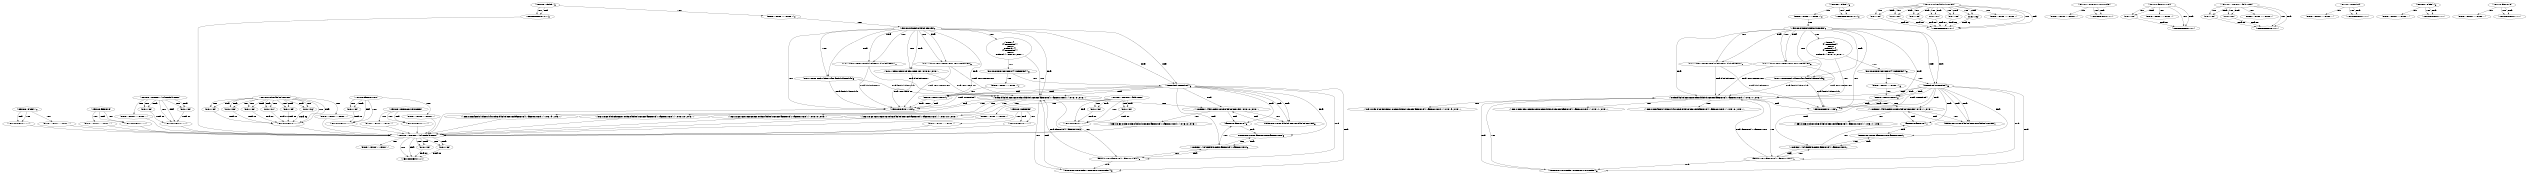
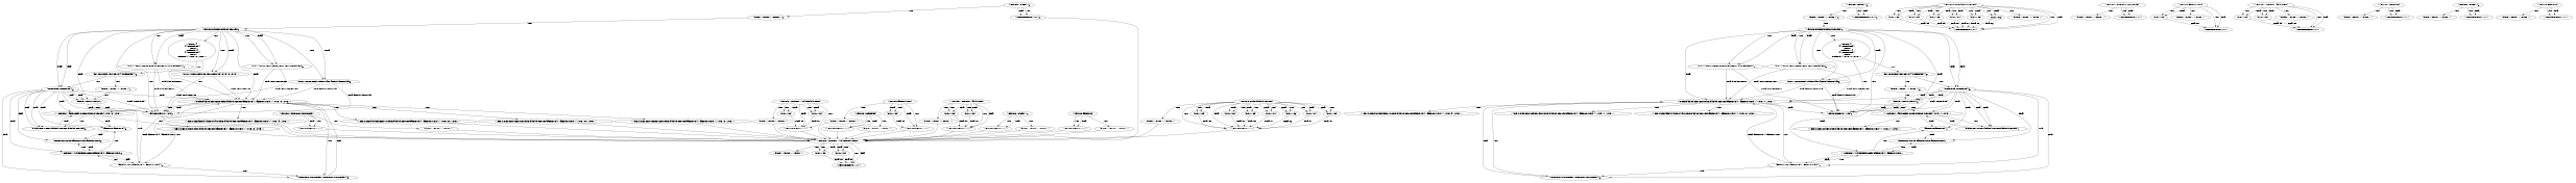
  digraph {
    fontname="DejaVu Sans"
    node [fontname="DejaVu Sans"]
    edge [fontname="DejaVu Sans"]
    n1 [label=<(METHOD,&lt;operator&gt;.indirectFieldAccess)>]
    n2 [label=<(PARAM,p1)>]
    n3 [label=<(PARAM,p2)>]
    n4 [label=<(BLOCK,&lt;empty&gt;,&lt;empty&gt;)>]
    n5 [label=<(METHOD_RETURN,ANY)>]
    n6 [label=<(METHOD,&lt;global&gt;)<SUB>1</SUB>>]
    n7 [label=<(BLOCK,&lt;empty&gt;,&lt;empty&gt;)<SUB>1</SUB>>]
    n8 [label=<(METHOD_RETURN,ANY)<SUB>1</SUB>>]
    n9 [label=<(METHOD,DispatchDidBlockRequest)<SUB>1</SUB>>]
    n10 [label=<(PARAM,const ResourceRequest&amp; resource_request)<SUB>2</SUB>>]
    n11 [label=<(PARAM,const FetchInitiatorInfo&amp; fetch_initiator_info)<SUB>3</SUB>>]
    n12 [label=<(PARAM,ResourceRequestBlockedReason blocked_reason)<SUB>4</SUB>>]
    n13 [label="<(BLOCK,{\n   if (IsDetached())\n     return;\n   probe::d...,{\n   if (IsDetached())\n     return;\n   probe::d...)<SUB>4</SUB>>"]
    n14 [label=<(IsDetached,IsDetached())<SUB>5</SUB>>]
    n15 [label=<(RETURN,return;,return;)<SUB>6</SUB>>]
    n16 [label="<(probe.didBlockRequest,probe::didBlockRequest(GetFrame()-&gt;GetDocument(...)<SUB>7</SUB>>"]
    n17 [label=<(METHOD_RETURN,void)<SUB>1</SUB>>]
    n18 [label=<(CONTROL_STRUCTURE,IF,if (IsDetached()))<SUB>5</SUB>>]
    n19 [label=<(BLOCK,&lt;empty&gt;,&lt;empty&gt;)<SUB>6</SUB>>]
    n20 [label="<(&lt;operator&gt;.fieldAccess,probe::didBlockRequest)<SUB>7</SUB>>"]
    n21 [label=<(FIELD_IDENTIFIER,didBlockRequest,didBlockRequest)<SUB>7</SUB>>]
    n22 [label=<(GetDocument,GetFrame()-&gt;GetDocument())<SUB>7</SUB>>]
    n23 [label=<(&lt;operator&gt;.indirectFieldAccess,GetFrame()-&gt;GetDocument)<SUB>7</SUB>>]
    n24 [label=<(GetFrame,GetFrame())<SUB>7</SUB>>]
    n25 [label=<(FIELD_IDENTIFIER,GetDocument,GetDocument)<SUB>7</SUB>>]
    n26 [label=<(MasterDocumentLoader,MasterDocumentLoader())<SUB>8</SUB>>]
    n27 [label="<(IDENTIFIER,resource_request,probe::didBlockRequest(GetFrame()-&gt;GetDocument(...)<SUB>7</SUB>>"]
    n28 [label="<(IDENTIFIER,fetch_initiator_info,probe::didBlockRequest(GetFrame()-&gt;GetDocument(...)<SUB>8</SUB>>"]
    n29 [label="<(IDENTIFIER,blocked_reason,probe::didBlockRequest(GetFrame()-&gt;GetDocument(...)<SUB>9</SUB>>"]
    n30 [label="<(IDENTIFIER,probe,probe::didBlockRequest(GetFrame()-&gt;GetDocument(...)<SUB>7</SUB>>"]
    n31 [label=<(METHOD,probe.didBlockRequest)>]
    n32 [label=<(PARAM,p1)>]
    n33 [label=<(PARAM,p2)>]
    n34 [label=<(PARAM,p3)>]
    n35 [label=<(PARAM,p4)>]
    n36 [label=<(PARAM,p5)>]
    n37 [label=<(PARAM,p6)>]
    n38 [label=<(BLOCK,&lt;empty&gt;,&lt;empty&gt;)>]
    n39 [label=<(METHOD_RETURN,ANY)>]
    n40 [label=<(METHOD,MasterDocumentLoader)>]
    n41 [label=<(BLOCK,&lt;empty&gt;,&lt;empty&gt;)>]
    n42 [label=<(METHOD_RETURN,ANY)>]
    n43 [label=<(METHOD,GetDocument)>]
    n44 [label=<(PARAM,p1)>]
    n45 [label=<(BLOCK,&lt;empty&gt;,&lt;empty&gt;)>]
    n46 [label=<(METHOD_RETURN,ANY)>]
    n47 [label=<(METHOD,&lt;operator&gt;.fieldAccess)>]
    n48 [label=<(PARAM,p1)>]
    n49 [label=<(PARAM,p2)>]
    n50 [label=<(BLOCK,&lt;empty&gt;,&lt;empty&gt;)>]
    n51 [label=<(METHOD_RETURN,ANY)>]
    n52 [label=<(METHOD,IsDetached)>]
    n53 [label=<(BLOCK,&lt;empty&gt;,&lt;empty&gt;)>]
    n54 [label=<(METHOD_RETURN,ANY)>]
    n55 [label=<(METHOD,&lt;global&gt;)<SUB>1</SUB>>]
    n56 [label=<(BLOCK,&lt;empty&gt;,&lt;empty&gt;)>]
    n57 [label=<(METHOD_RETURN,ANY)>]
    n58 [label=<(METHOD,GetFrame)>]
    n59 [label=<(BLOCK,&lt;empty&gt;,&lt;empty&gt;)>]
    n60 [label=<(METHOD_RETURN,ANY)>]
    n61 [label=<(METHOD,&lt;operator&gt;.indirectFieldAccess)>]
    n62 [label=<(PARAM,p1)>]
    n63 [label=<(PARAM,p2)>]
    n64 [label=<(BLOCK,&lt;empty&gt;,&lt;empty&gt;)>]
    n65 [label=<(METHOD_RETURN,ANY)>]
    n66 [label=<(METHOD,&lt;global&gt;)<SUB>1</SUB>>]
    n67 [label=<(BLOCK,&lt;empty&gt;,&lt;empty&gt;)<SUB>1</SUB>>]
    n68 [label=<(METHOD_RETURN,ANY)<SUB>1</SUB>>]
    n69 [label=<(METHOD,DispatchDidBlockRequest)<SUB>1</SUB>>]
    n70 [label=<(PARAM,const ResourceRequest&amp; resource_request)<SUB>2</SUB>>]
    n71 [label=<(PARAM,const FetchInitiatorInfo&amp; fetch_initiator_info)<SUB>3</SUB>>]
    n72 [label=<(PARAM,ResourceRequestBlockedReason blocked_reason)<SUB>4</SUB>>]
    n73 [label="<(PARAM,Resource::Type resource_type)<SUB>5</SUB>>"]
    n74 [label="<(BLOCK,{\n   if (IsDetached())\n     return;\n   probe::d...,{\n   if (IsDetached())\n     return;\n   probe::d...)<SUB>5</SUB>>"]
    n75 [label=<(IsDetached,IsDetached())<SUB>6</SUB>>]
    n76 [label=<(RETURN,return;,return;)<SUB>7</SUB>>]
    n77 [label="<(probe.didBlockRequest,probe::didBlockRequest(GetFrame()-&gt;GetDocument(...)<SUB>8</SUB>>"]
    n78 [label=<(METHOD_RETURN,void)<SUB>1</SUB>>]
    n79 [label=<(CONTROL_STRUCTURE,IF,if (IsDetached()))<SUB>6</SUB>>]
    n80 [label=<(BLOCK,&lt;empty&gt;,&lt;empty&gt;)<SUB>7</SUB>>]
    n81 [label="<(&lt;operator&gt;.fieldAccess,probe::didBlockRequest)<SUB>8</SUB>>"]
    n82 [label=<(FIELD_IDENTIFIER,didBlockRequest,didBlockRequest)<SUB>8</SUB>>]
    n83 [label=<(GetDocument,GetFrame()-&gt;GetDocument())<SUB>8</SUB>>]
    n84 [label=<(&lt;operator&gt;.indirectFieldAccess,GetFrame()-&gt;GetDocument)<SUB>8</SUB>>]
    n85 [label=<(GetFrame,GetFrame())<SUB>8</SUB>>]
    n86 [label=<(FIELD_IDENTIFIER,GetDocument,GetDocument)<SUB>8</SUB>>]
    n87 [label=<(MasterDocumentLoader,MasterDocumentLoader())<SUB>9</SUB>>]
    n88 [label="<(IDENTIFIER,resource_request,probe::didBlockRequest(GetFrame()-&gt;GetDocument(...)<SUB>8</SUB>>"]
    n89 [label="<(IDENTIFIER,fetch_initiator_info,probe::didBlockRequest(GetFrame()-&gt;GetDocument(...)<SUB>9</SUB>>"]
    n90 [label="<(IDENTIFIER,blocked_reason,probe::didBlockRequest(GetFrame()-&gt;GetDocument(...)<SUB>10</SUB>>"]
    n91 [label="<(IDENTIFIER,resource_type,probe::didBlockRequest(GetFrame()-&gt;GetDocument(...)<SUB>10</SUB>>"]
    n92 [label="<(IDENTIFIER,probe,probe::didBlockRequest(GetFrame()-&gt;GetDocument(...)<SUB>8</SUB>>"]
    n93 [label=<(METHOD,probe.didBlockRequest)>]
    n94 [label=<(PARAM,p1)>]
    n95 [label=<(PARAM,p2)>]
    n96 [label=<(PARAM,p3)>]
    n97 [label=<(PARAM,p4)>]
    n98 [label=<(PARAM,p5)>]
    n99 [label=<(PARAM,p6)>]
+   n100 [label=<(PARAM,p7)>]
    n101 [label=<(BLOCK,&lt;empty&gt;,&lt;empty&gt;)>]
    n102 [label=<(METHOD_RETURN,ANY)>]
    n103 [label=<(METHOD,MasterDocumentLoader)>]
    n104 [label=<(BLOCK,&lt;empty&gt;,&lt;empty&gt;)>]
    n105 [label=<(METHOD_RETURN,ANY)>]
    n106 [label=<(METHOD,GetDocument)>]
    n107 [label=<(PARAM,p1)>]
    n108 [label=<(BLOCK,&lt;empty&gt;,&lt;empty&gt;)>]
    n109 [label=<(METHOD_RETURN,ANY)>]
    n110 [label=<(METHOD,&lt;operator&gt;.fieldAccess)>]
    n111 [label=<(PARAM,p1)>]
    n112 [label=<(PARAM,p2)>]
    n113 [label=<(BLOCK,&lt;empty&gt;,&lt;empty&gt;)>]
    n114 [label=<(METHOD_RETURN,ANY)>]
    n115 [label=<(METHOD,IsDetached)>]
    n116 [label=<(BLOCK,&lt;empty&gt;,&lt;empty&gt;)>]
    n117 [label=<(METHOD_RETURN,ANY)>]
    n118 [label=<(METHOD,&lt;global&gt;)<SUB>1</SUB>>]
    n119 [label=<(BLOCK,&lt;empty&gt;,&lt;empty&gt;)>]
    n120 [label=<(METHOD_RETURN,ANY)>]
    n121 [label=<(METHOD,GetFrame)>]
    n122 [label=<(BLOCK,&lt;empty&gt;,&lt;empty&gt;)>]
    n123 [label=<(METHOD_RETURN,ANY)>]
    n1 -> n2 [label="AST: "]
    n1 -> n2 [label="DDG: "]
    n1 -> n3 [label="AST: "]
    n1 -> n3 [label="DDG: "]
    n1 -> n4 [label="AST: "]
    n1 -> n5 [label="AST: "]
    n1 -> n5 [label="CFG: "]
    n2 -> n5 [label="DDG: p1"]
    n3 -> n5 [label="DDG: p2"]
    n6 -> n7 [label="AST: "]
    n6 -> n8 [label="AST: "]
    n6 -> n8 [label="CFG: "]
    n7 -> n9 [label="AST: "]
    n9 -> n10 [label="AST: "]
    n9 -> n10 [label="DDG: "]
    n9 -> n11 [label="AST: "]
    n9 -> n11 [label="DDG: "]
    n9 -> n12 [label="AST: "]
    n9 -> n12 [label="DDG: "]
    n9 -> n13 [label="AST: "]
    n9 -> n14 [label="CFG: "]
    n9 -> n14 [label="DDG: "]
    n9 -> n15 [label="DDG: "]
    n9 -> n16 [label="DDG: "]
    n9 -> n17 [label="AST: "]
    n10 -> n16 [label="DDG: resource_request"]
    n10 -> n17 [label="DDG: resource_request"]
    n11 -> n16 [label="DDG: fetch_initiator_info"]
    n11 -> n17 [label="DDG: fetch_initiator_info"]
    n12 -> n16 [label="DDG: blocked_reason"]
    n12 -> n17 [label="DDG: blocked_reason"]
    n13 -> n16 [label="AST: "]
    n13 -> n18 [label="AST: "]
    n14 -> n15 [label="CFG: "]
    n14 -> n15 [label="CDG: "]
    n14 -> n16 [label="CDG: "]
    n14 -> n17 [label="DDG: IsDetached()"]
    n14 -> n20 [label="CDG: "]
    n14 -> n21 [label="CFG: "]
    n14 -> n21 [label="CDG: "]
    n14 -> n22 [label="CDG: "]
    n14 -> n23 [label="CDG: "]
    n14 -> n24 [label="CDG: "]
    n14 -> n25 [label="CDG: "]
    n14 -> n26 [label="CDG: "]
    n15 -> n17 [label="CFG: "]
    n15 -> n17 [label="DDG: &lt;RET&gt;"]
    n16 -> n17 [label="CFG: "]
    n16 -> n20 [label="AST: "]
    n16 -> n22 [label="AST: "]
    n16 -> n26 [label="AST: "]
    n16 -> n27 [label="AST: "]
    n16 -> n28 [label="AST: "]
    n16 -> n29 [label="AST: "]
    n18 -> n14 [label="AST: "]
    n18 -> n19 [label="AST: "]
    n19 -> n15 [label="AST: "]
    n20 -> n21 [label="AST: "]
    n20 -> n24 [label="CFG: "]
    n20 -> n30 [label="AST: "]
    n21 -> n20 [label="CFG: "]
    n22 -> n16 [label="DDG: GetFrame()-&gt;GetDocument"]
    n22 -> n23 [label="AST: "]
    n22 -> n26 [label="CFG: "]
    n23 -> n22 [label="CFG: "]
    n23 -> n24 [label="AST: "]
    n23 -> n25 [label="AST: "]
    n24 -> n25 [label="CFG: "]
    n25 -> n23 [label="CFG: "]
    n26 -> n16 [label="CFG: "]
    n31 -> n32 [label="AST: "]
    n31 -> n32 [label="DDG: "]
    n31 -> n33 [label="AST: "]
    n31 -> n33 [label="DDG: "]
    n31 -> n34 [label="AST: "]
    n31 -> n34 [label="DDG: "]
    n31 -> n35 [label="AST: "]
    n31 -> n35 [label="DDG: "]
    n31 -> n36 [label="AST: "]
    n31 -> n36 [label="DDG: "]
    n31 -> n37 [label="AST: "]
    n31 -> n37 [label="DDG: "]
    n31 -> n38 [label="AST: "]
    n31 -> n39 [label="AST: "]
    n31 -> n39 [label="CFG: "]
    n32 -> n39 [label="DDG: p1"]
    n33 -> n39 [label="DDG: p2"]
    n34 -> n39 [label="DDG: p3"]
    n35 -> n39 [label="DDG: p4"]
    n36 -> n39 [label="DDG: p5"]
    n37 -> n39 [label="DDG: p6"]
    n40 -> n41 [label="AST: "]
    n40 -> n42 [label="AST: "]
    n40 -> n42 [label="CFG: "]
    n43 -> n44 [label="AST: "]
    n43 -> n44 [label="DDG: "]
    n43 -> n45 [label="AST: "]
    n43 -> n46 [label="AST: "]
    n43 -> n46 [label="CFG: "]
    n44 -> n46 [label="DDG: p1"]
    n47 -> n48 [label="AST: "]
    n47 -> n48 [label="DDG: "]
    n47 -> n49 [label="AST: "]
    n47 -> n49 [label="DDG: "]
    n47 -> n50 [label="AST: "]
    n47 -> n51 [label="AST: "]
    n47 -> n51 [label="CFG: "]
    n48 -> n51 [label="DDG: p1"]
    n49 -> n51 [label="DDG: p2"]
    n52 -> n53 [label="AST: "]
    n52 -> n54 [label="AST: "]
    n52 -> n54 [label="CFG: "]
    n55 -> n56 [label="AST: "]
    n55 -> n57 [label="AST: "]
    n55 -> n57 [label="CFG: "]
    n58 -> n59 [label="AST: "]
    n58 -> n60 [label="AST: "]
    n58 -> n60 [label="CFG: "]
    n61 -> n62 [label="AST: "]
    n61 -> n62 [label="DDG: "]
    n61 -> n63 [label="AST: "]
    n61 -> n63 [label="DDG: "]
    n61 -> n64 [label="AST: "]
    n61 -> n65 [label="AST: "]
    n61 -> n65 [label="CFG: "]
    n62 -> n65 [label="DDG: p1"]
    n63 -> n65 [label="DDG: p2"]
    n64 -> n1
    n65 -> n1
    n66 -> n67 [label="AST: "]
    n66 -> n68 [label="AST: "]
    n66 -> n68 [label="CFG: "]
    n67 -> n69 [label="AST: "]
    n68 -> n1
    n69 -> n70 [label="AST: "]
    n69 -> n70 [label="DDG: "]
    n69 -> n71 [label="AST: "]
    n69 -> n71 [label="DDG: "]
    n69 -> n72 [label="AST: "]
    n69 -> n72 [label="DDG: "]
    n69 -> n73 [label="AST: "]
    n69 -> n73 [label="DDG: "]
    n69 -> n74 [label="AST: "]
    n69 -> n75 [label="CFG: "]
    n69 -> n75 [label="DDG: "]
    n69 -> n76 [label="DDG: "]
    n69 -> n77 [label="DDG: "]
    n69 -> n78 [label="AST: "]
    n70 -> n77 [label="DDG: resource_request"]
    n70 -> n78 [label="DDG: resource_request"]
    n71 -> n77 [label="DDG: fetch_initiator_info"]
    n71 -> n78 [label="DDG: fetch_initiator_info"]
    n72 -> n77 [label="DDG: blocked_reason"]
    n72 -> n78 [label="DDG: blocked_reason"]
    n73 -> n77 [label="DDG: resource_type"]
    n73 -> n78 [label="DDG: resource_type"]
    n74 -> n77 [label="AST: "]
    n74 -> n79 [label="AST: "]
    n75 -> n76 [label="CFG: "]
    n75 -> n76 [label="CDG: "]
    n75 -> n77 [label="CDG: "]
    n75 -> n78 [label="DDG: IsDetached()"]
    n75 -> n81 [label="CDG: "]
    n75 -> n82 [label="CFG: "]
    n75 -> n82 [label="CDG: "]
    n75 -> n83 [label="CDG: "]
    n75 -> n84 [label="CDG: "]
    n75 -> n85 [label="CDG: "]
    n75 -> n86 [label="CDG: "]
    n75 -> n87 [label="CDG: "]
    n76 -> n78 [label="CFG: "]
    n76 -> n78 [label="DDG: &lt;RET&gt;"]
    n77 -> n78 [label="CFG: "]
    n77 -> n81 [label="AST: "]
    n77 -> n83 [label="AST: "]
    n77 -> n87 [label="AST: "]
    n77 -> n88 [label="AST: "]
    n77 -> n89 [label="AST: "]
    n77 -> n90 [label="AST: "]
    n77 -> n91 [label="AST: "]
    n78 -> n1
    n79 -> n75 [label="AST: "]
    n79 -> n80 [label="AST: "]
    n80 -> n76 [label="AST: "]
    n81 -> n82 [label="AST: "]
    n81 -> n85 [label="CFG: "]
    n81 -> n92 [label="AST: "]
    n82 -> n81 [label="CFG: "]
    n83 -> n77 [label="DDG: GetFrame()-&gt;GetDocument"]
    n83 -> n84 [label="AST: "]
    n83 -> n87 [label="CFG: "]
    n84 -> n83 [label="CFG: "]
    n84 -> n85 [label="AST: "]
    n84 -> n86 [label="AST: "]
    n85 -> n86 [label="CFG: "]
    n86 -> n84 [label="CFG: "]
    n87 -> n77 [label="CFG: "]
    n88 -> n1
    n89 -> n1
    n90 -> n1
    n91 -> n1
    n92 -> n1
    n93 -> n94 [label="AST: "]
    n93 -> n94 [label="DDG: "]
    n93 -> n95 [label="AST: "]
    n93 -> n95 [label="DDG: "]
    n93 -> n96 [label="AST: "]
    n93 -> n96 [label="DDG: "]
    n93 -> n97 [label="AST: "]
    n93 -> n97 [label="DDG: "]
    n93 -> n98 [label="AST: "]
    n93 -> n98 [label="DDG: "]
    n93 -> n99 [label="AST: "]
    n93 -> n99 [label="DDG: "]
+   n93 -> n100 [label="AST: "]
+   n93 -> n100 [label="DDG: "]
    n93 -> n101 [label="AST: "]
    n93 -> n102 [label="AST: "]
    n93 -> n102 [label="CFG: "]
    n94 -> n102 [label="DDG: p1"]
    n95 -> n102 [label="DDG: p2"]
    n96 -> n102 [label="DDG: p3"]
    n97 -> n102 [label="DDG: p4"]
    n98 -> n102 [label="DDG: p5"]
    n99 -> n102 [label="DDG: p6"]
+   n100 -> n102 [label="DDG: p7"]
    n101 -> n1
    n102 -> n1
    n103 -> n104 [label="AST: "]
    n103 -> n105 [label="AST: "]
    n103 -> n105 [label="CFG: "]
    n104 -> n1
    n105 -> n1
    n106 -> n107 [label="AST: "]
    n106 -> n107 [label="DDG: "]
    n106 -> n108 [label="AST: "]
    n106 -> n109 [label="AST: "]
    n106 -> n109 [label="CFG: "]
    n107 -> n109 [label="DDG: p1"]
    n108 -> n1
    n109 -> n1
    n110 -> n111 [label="AST: "]
    n110 -> n111 [label="DDG: "]
    n110 -> n112 [label="AST: "]
    n110 -> n112 [label="DDG: "]
    n110 -> n113 [label="AST: "]
    n110 -> n114 [label="AST: "]
    n110 -> n114 [label="CFG: "]
    n111 -> n114 [label="DDG: p1"]
    n112 -> n114 [label="DDG: p2"]
    n113 -> n1
    n114 -> n1
    n115 -> n116 [label="AST: "]
    n115 -> n117 [label="AST: "]
    n115 -> n117 [label="CFG: "]
    n116 -> n1
    n117 -> n1
    n118 -> n119 [label="AST: "]
    n118 -> n120 [label="AST: "]
    n118 -> n120 [label="CFG: "]
    n119 -> n1
    n120 -> n1
    n121 -> n122 [label="AST: "]
    n121 -> n123 [label="AST: "]
    n121 -> n123 [label="CFG: "]
    n122 -> n1
    n123 -> n1
  }
